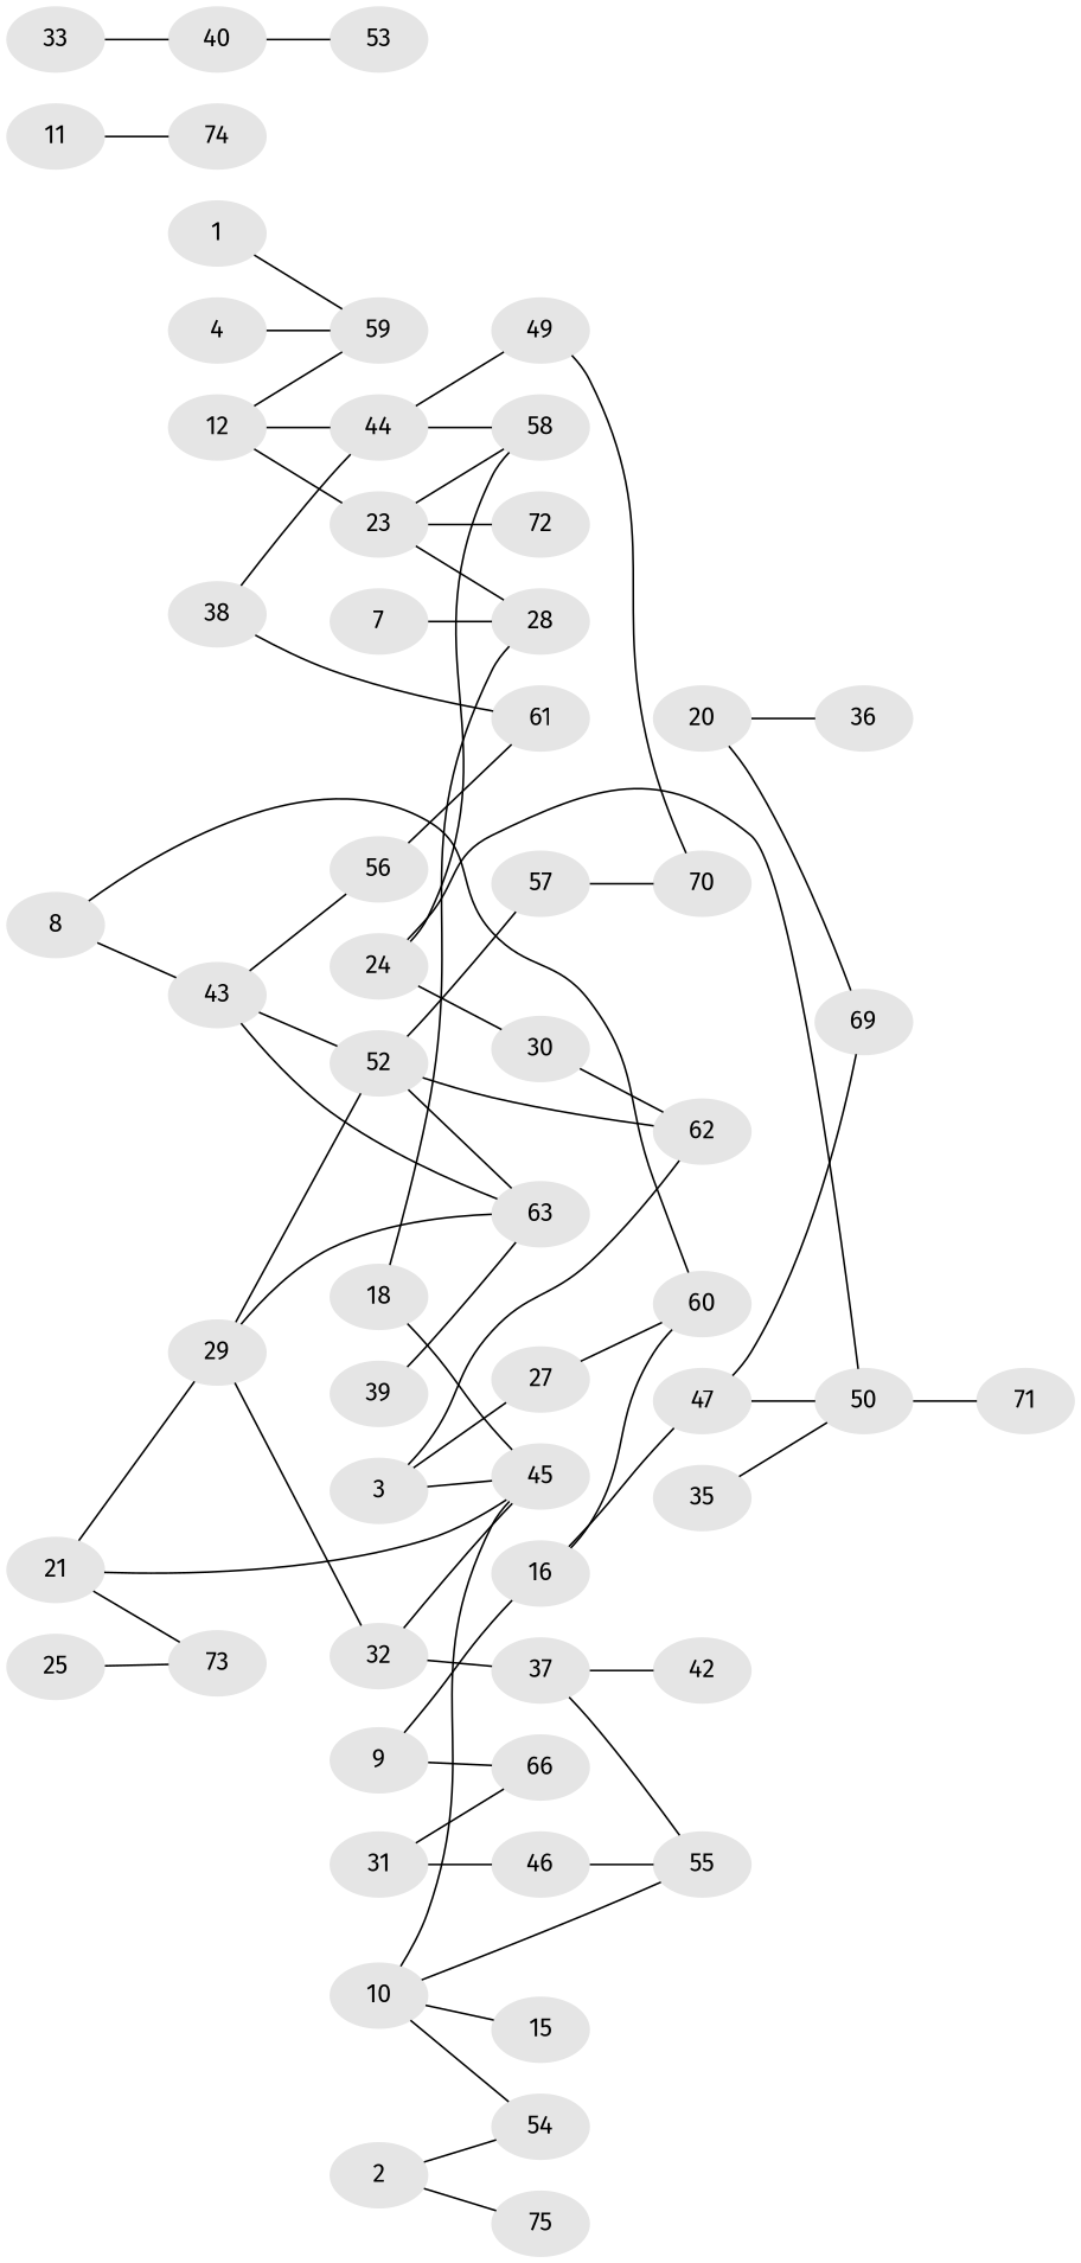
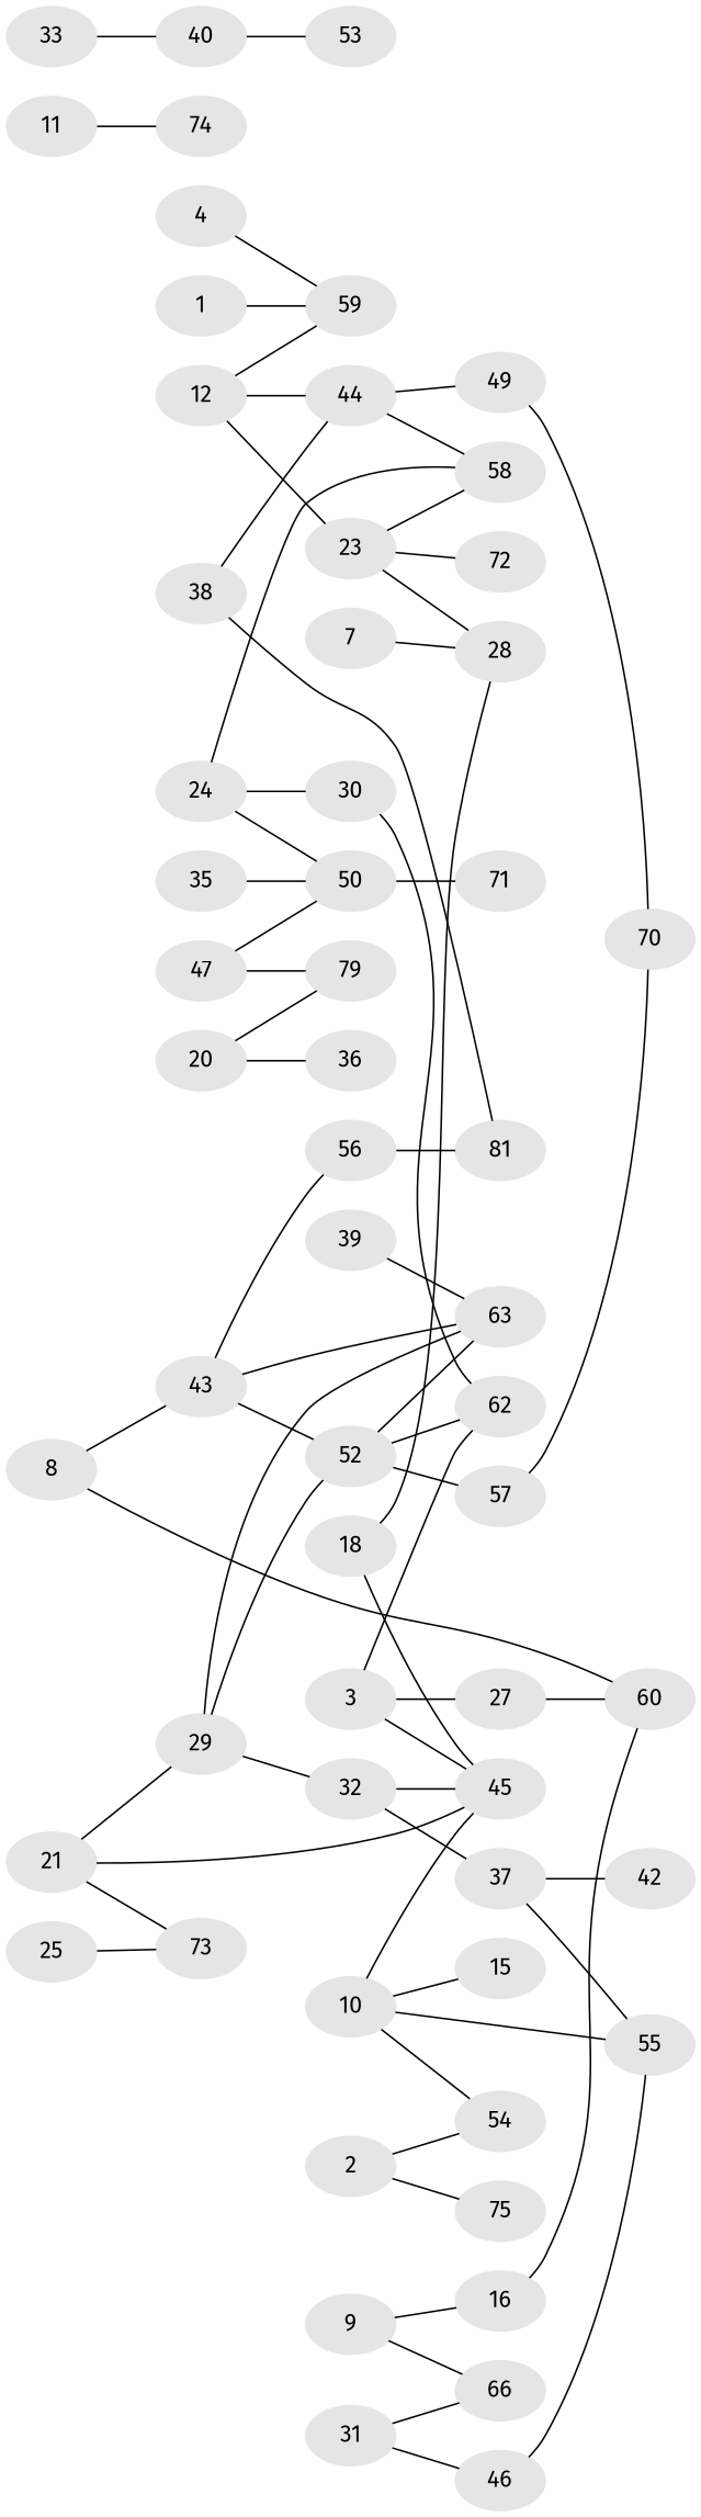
  graph {
    fontname="Fira Sans"
    rankdir=LR
    node [color=gray90 fontname="Fira Sans" style=filled]
    edge [fontname="Fira Sans" weight=1.0]
    1
    59
    2
    54
    75
    3
    27
    45
    62
    60
    4
    7
    28
    8
    43
    56
    52
    63
    9
    16
    66
    47
    10
    15
    55
    12
    23
    44
    72
    58
    49
-   69
+   69 [label=79]
    50
    n34 [label=11]
    74
    18
    32
    37
    20
    36
    21
    29
    73
    57
    70
    24
    30
    71
    25
-   61
+   61 [label=81]
    31
    46
    42
    33
    40
    53
    35
    38
    39
    1 -- 59
    2 -- 54
    2 -- 75
    3 -- 27
    3 -- 45
    3 -- 62
    27 -- 60
    4 -- 59
    7 -- 28
    8 -- 60
    8 -- 43
    43 -- 56
    43 -- 52
    43 -- 63
    56 -- 61 [weight=2.0]
    52 -- 62
    52 -- 63
    52 -- 57
    9 -- 16
    9 -- 66
    16 -- 60
-   16 -- 47
    47 -- 69
    47 -- 50
    10 -- 54
    10 -- 45
    10 -- 15
    10 -- 55
    12 -- 59
    12 -- 23
    12 -- 44
    23 -- 28
    23 -- 72
    23 -- 58
    44 -- 58
    44 -- 49
    49 -- 70
    50 -- 71
    n34 -- 74
    18 -- 45 [weight=2.0]
    18 -- 28
    32 -- 45
    32 -- 37
    37 -- 55
    37 -- 42
    20 -- 69
    20 -- 36
    21 -- 45
    21 -- 29
    21 -- 73
    29 -- 52
    29 -- 63
    29 -- 32
    57 -- 70
    24 -- 58
    24 -- 50
    24 -- 30 [weight=2.0]
    30 -- 62
    25 -- 73
    31 -- 66
    31 -- 46
    46 -- 55
    33 -- 40
    40 -- 53
    35 -- 50
    38 -- 44
    38 -- 61
    39 -- 63
  }
